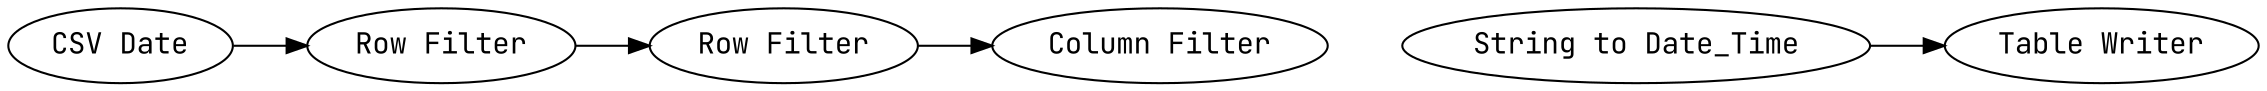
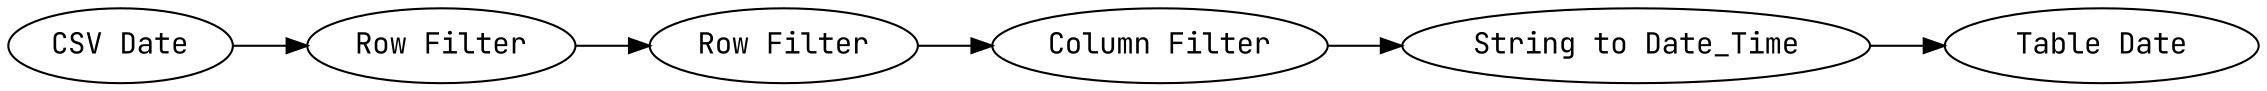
  digraph {
    fontname="JetBrains Mono"
    rankdir=LR
    node [fontname="JetBrains Mono"]
    edge [fontname="JetBrains Mono"]
    n1 [label="Column Filter"]
    n2 [label="String to Date_Time"]
-   n3 [label="Table Writer"]
+   n3 [label="Table Date"]
    n4 [label="CSV Date"]
    n5 [label="Row Filter"]
    n6 [label="Row Filter"]
+   n1 -> n2
    n2 -> n3
    n4 -> n5
    n5 -> n6
    n6 -> n1
  }
